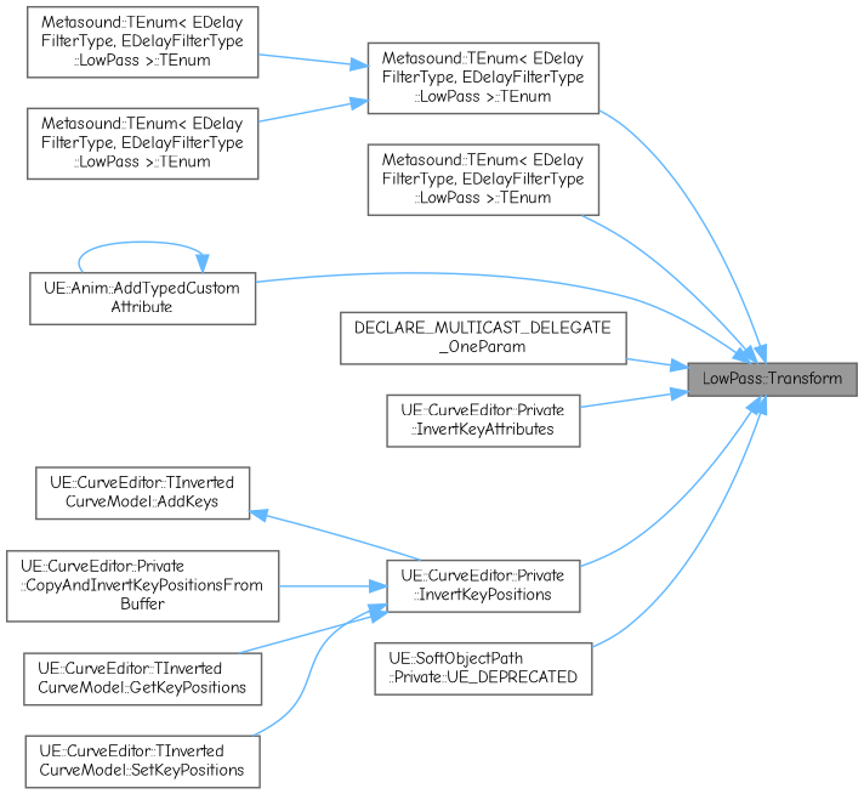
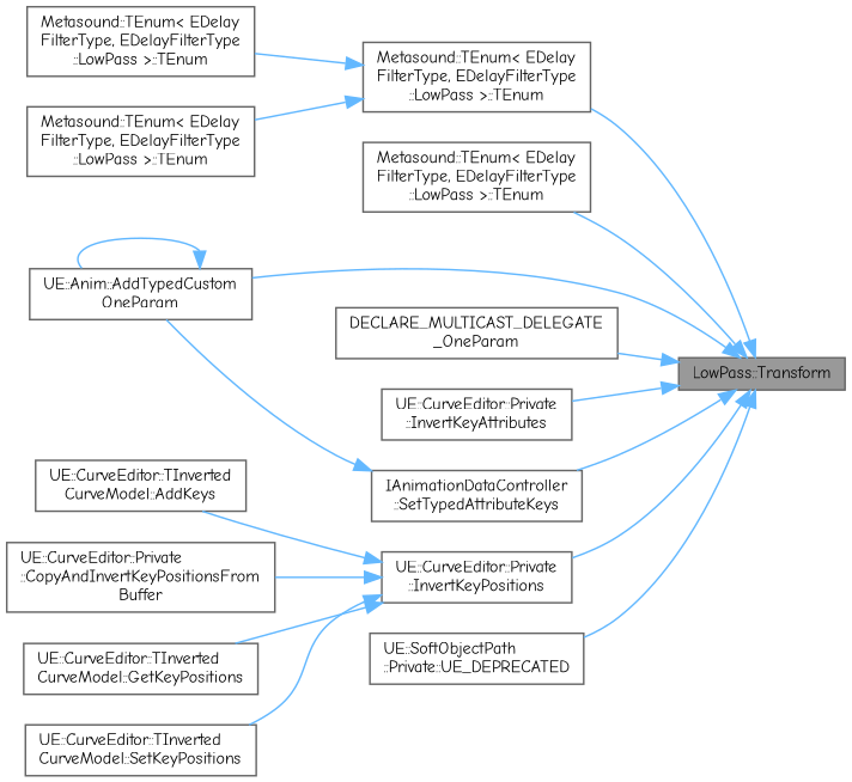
  digraph {
    fontname="Comic Neue"
    rankdir=RL
    node [color=grey40 fillcolor=white fontname="Comic Neue" fontsize=10 shape=box style=filled]
    edge [color=steelblue1 dir=back fontname="Comic Neue" fontsize=10 labelfontname=Helvetica labelfontsize=10 style=solid]
    n1 [color=gray40 fillcolor=grey60 fontcolor=black height=0.2 label="LowPass::Transform" width=0.4]
    n2 [height=0.2 label="Metasound::TEnum\< EDelay\lFilterType, EDelayFilterType\l::LowPass \>::TEnum" width=0.4]
    n3 [height=0.2 label="Metasound::TEnum\< EDelay\lFilterType, EDelayFilterType\l::LowPass \>::TEnum" width=0.4]
-   n4 [height=0.2 label="UE::Anim::AddTypedCustom\lAttribute" width=0.4]
+   n4 [height=0.2 label="UE::Anim::AddTypedCustom\lOneParam" width=0.4]
    n5 [height=0.2 label="DECLARE_MULTICAST_DELEGATE\l_OneParam" width=0.4]
    n6 [height=0.2 label="UE::CurveEditor::Private\l::InvertKeyAttributes" width=0.4]
    n7 [height=0.2 label="UE::CurveEditor::Private\l::InvertKeyPositions" width=0.4]
+   n8 [height=0.2 label="IAnimationDataController\l::SetTypedAttributeKeys" width=0.4]
    n9 [height=0.2 label="UE::SoftObjectPath\l::Private::UE_DEPRECATED" width=0.4]
    n10 [height=0.2 label="Metasound::TEnum\< EDelay\lFilterType, EDelayFilterType\l::LowPass \>::TEnum" width=0.4]
    n11 [height=0.2 label="Metasound::TEnum\< EDelay\lFilterType, EDelayFilterType\l::LowPass \>::TEnum" width=0.4]
    n12 [height=0.2 label="UE::CurveEditor::TInverted\lCurveModel::AddKeys" width=0.4]
    n13 [height=0.2 label="UE::CurveEditor::Private\l::CopyAndInvertKeyPositionsFrom\lBuffer" width=0.4]
    n14 [height=0.2 label="UE::CurveEditor::TInverted\lCurveModel::GetKeyPositions" width=0.4]
    n15 [height=0.2 label="UE::CurveEditor::TInverted\lCurveModel::SetKeyPositions" width=0.4]
    n1 -> n2
    n1 -> n3
    n1 -> n4
    n1 -> n5
    n1 -> n6
    n1 -> n7
+   n1 -> n8
    n1 -> n9
    n2 -> n10
    n2 -> n11
    n4 -> n4
-   n12 -> n7
+   n7 -> n12
    n7 -> n13
    n7 -> n14
    n7 -> n15
+   n8 -> n4
  }
